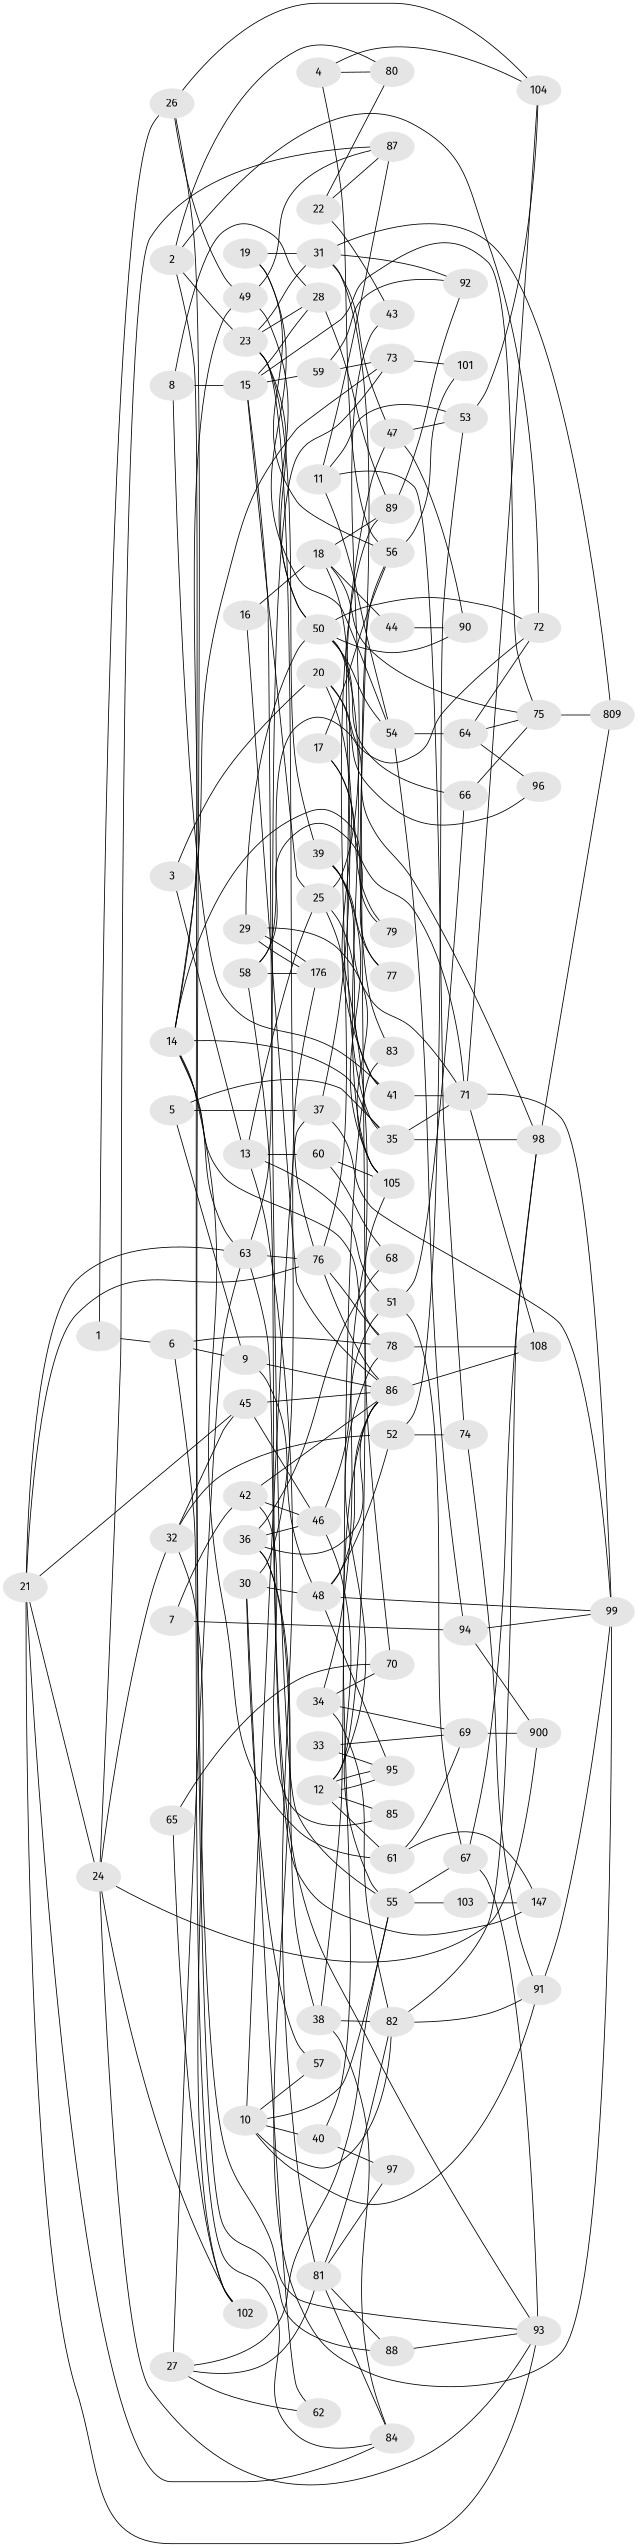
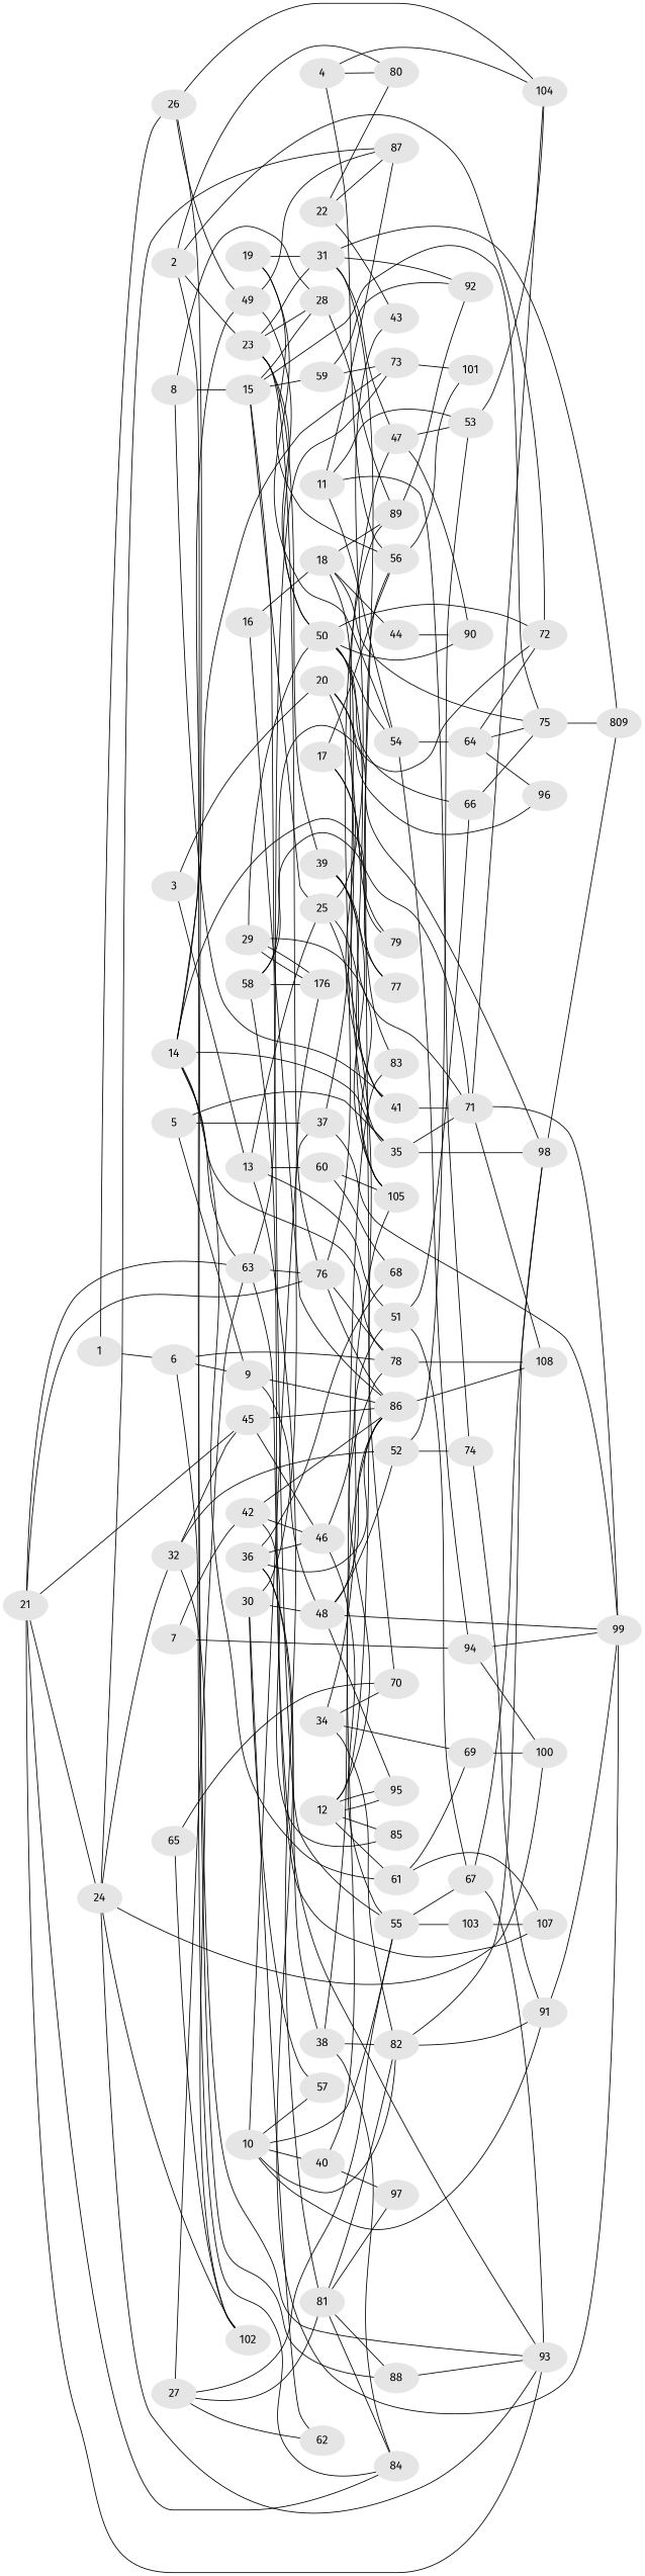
  graph {
    fontname="Fira Sans"
    rankdir=LR
    node [color=gray90 fontname="Fira Sans" style=filled]
    edge [fontname="Fira Sans"]
    1
    6
    26
    9
    78
    84
    104
    49
    93
    2
    23
    72
    80
    88
    28
    31
    76
    39
    50
    3
    13
    20
    25
    60
    81
    51
    41
    96
    4
    56
    101
    5
    35
    37
    48
    86
    71
    98
    47
    99
    108
    7
    42
    94
    85
    46
-   100 [label=900]
+   100
    8
    15
    55
    59
    75
    89
    95
    52
    10
    40
    57
    82
    91
    97
    67
    103
    11
    53
    54
    74
    87
    64
    12
    61
    69
-   107 [label=147]
+   107
    43
    70
    105
    68
    14
    63
    73
    79
    92
    n83 [label=809]
    16
    18
    44
    17
    90
    19
    83
    66
    21
    24
    45
    32
    102
    22
    77
    27
    62
    29
    n102 [label=176]
    30
-   33
    34
    36
    38
    58
    65
    1 -- 6
    1 -- 26
    6 -- 9
    6 -- 78
    6 -- 84
    26 -- 104
    26 -- 49
    26 -- 93
    9 -- 48
    9 -- 86
    78 -- 108
    49 -- 50
    49 -- 87
    2 -- 23
    2 -- 72
    2 -- 80
    2 -- 88
    23 -- 28
    23 -- 31
    23 -- 76
    23 -- 39
    23 -- 50
    88 -- 93
    28 -- 89
    31 -- 47
    31 -- 92
    31 -- n83
    31 -- 83
    76 -- 78
    76 -- 86
    76 -- 89
    39 -- 71
    39 -- 105
    39 -- 77
    50 -- 72
    50 -- 54
    50 -- 105
    50 -- 90
    50 -- 66
    3 -- 13
    3 -- 20
    13 -- 25
    13 -- 60
    13 -- 81
    13 -- 51
    20 -- 72
    20 -- 41
    20 -- 96
    25 -- 41
    25 -- 43
    25 -- 70
    60 -- 105
    60 -- 68
    81 -- 84
    81 -- 88
    81 -- 82
    81 -- 97
    51 -- 67
    51 -- 66
    41 -- 71
    4 -- 104
    4 -- 80
    4 -- 56
    56 -- 101
    5 -- 9
    5 -- 35
    5 -- 37
    35 -- 71
    35 -- 98
    37 -- 47
    37 -- 99
    48 -- 86
    48 -- 99
    48 -- 95
    48 -- 52
    86 -- 108
    71 -- 104
    71 -- 99
    71 -- 108
    98 -- n83
    47 -- 53
    47 -- 90
    7 -- 42
    7 -- 94
    42 -- 86
    42 -- 85
    42 -- 46
    94 -- 99
    94 -- 100
    46 -- 51
    46 -- 55
    8 -- 28
    8 -- 41
    8 -- 15
    15 -- 28
    15 -- 25
    15 -- 55
    15 -- 59
    15 -- 75
    55 -- 67
    55 -- 103
    59 -- 73
    59 -- 92
    75 -- n83
    89 -- 92
    52 -- 53
    52 -- 74
    10 -- 37
    10 -- 55
    10 -- 40
    10 -- 57
    10 -- 82
    10 -- 91
    40 -- 86
    40 -- 97
    82 -- 98
    82 -- 91
    91 -- 99
    67 -- 93
    67 -- 98
    103 -- 107
    11 -- 53
    11 -- 54
    11 -- 74
    11 -- 87
    53 -- 104
    54 -- 94
    54 -- 64
    74 -- 91
    64 -- 72
    64 -- 96
    64 -- 75
    12 -- 78
    12 -- 56
    12 -- 85
    12 -- 95
    12 -- 95
    12 -- 61
    61 -- 69
    61 -- 107
    69 -- 100
    14 -- 78
    14 -- 49
    14 -- 35
    14 -- 61
    14 -- 63
    14 -- 73
    14 -- 79
    63 -- 76
    63 -- 107
    63 -- 73
    73 -- 101
    16 -- 86
    16 -- 18
    18 -- 35
    18 -- 75
    18 -- 89
    18 -- 44
    44 -- 90
    17 -- 56
    17 -- 71
    17 -- 79
    19 -- 31
    19 -- 56
    19 -- 54
    66 -- 75
    21 -- 84
    21 -- 93
    21 -- 76
    21 -- 63
    21 -- 24
    21 -- 45
    24 -- 93
    24 -- 100
    24 -- 87
    24 -- 32
    24 -- 102
    45 -- 86
    45 -- 46
    32 -- 52
    32 -- 45
    32 -- 102
    22 -- 80
    22 -- 87
    22 -- 43
    27 -- 81
    27 -- 55
    27 -- 63
    27 -- 62
    29 -- 50
    29 -- 105
    29 -- n102
    29 -- n102
    30 -- 48
    30 -- 57
    30 -- 62
    30 -- n102
-   33 -- 95
-   33 -- 69
    34 -- 82
    34 -- 69
    34 -- 70
    34 -- 105
    36 -- 86
    36 -- 99
    36 -- 46
    36 -- 68
    36 -- 38
    38 -- 84
    38 -- 82
    38 -- 83
    58 -- 93
    58 -- 98
    58 -- 77
    58 -- n102
    65 -- 70
    65 -- 102
  }
